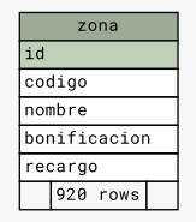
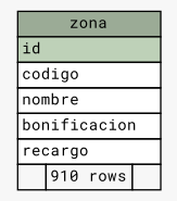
  digraph {
    bgcolor="#f7f7f7"
    fontname="Roboto Mono"
    fontsize=11
    nodesep=0.18
    rankdir=TB
    ranksep=0.46
-   n1 [fontname="Roboto Mono" fontsize=11 label=<     <TABLE BORDER="0" CELLBORDER="1" CELLSPACING="0" BGCOLOR="#ffffff">       <TR><TD COLSPAN="3" BGCOLOR="#9bab96" ALIGN="CENTER">zona</TD></TR>       <TR><TD PORT="id" COLSPAN="3" BGCOLOR="#bed1b8" ALIGN="LEFT">id</TD></TR>       <TR><TD PORT="codigo" COLSPAN="3" ALIGN="LEFT">codigo</TD></TR>       <TR><TD PORT="nombre" COLSPAN="3" ALIGN="LEFT">nombre</TD></TR>       <TR><TD PORT="bonificacion" COLSPAN="3" ALIGN="LEFT">bonificacion</TD></TR>       <TR><TD PORT="recargo" COLSPAN="3" ALIGN="LEFT">recargo</TD></TR>       <TR><TD ALIGN="LEFT" BGCOLOR="#f7f7f7">  </TD><TD ALIGN="RIGHT" BGCOLOR="#f7f7f7">920 rows</TD><TD ALIGN="RIGHT" BGCOLOR="#f7f7f7">  </TD></TR>     </TABLE>> shape=plaintext]
+   n1 [fontname="Roboto Mono" fontsize=11 label=<     <TABLE BORDER="0" CELLBORDER="1" CELLSPACING="0" BGCOLOR="#ffffff">       <TR><TD COLSPAN="3" BGCOLOR="#9bab96" ALIGN="CENTER">zona</TD></TR>       <TR><TD PORT="id" COLSPAN="3" BGCOLOR="#bed1b8" ALIGN="LEFT">id</TD></TR>       <TR><TD PORT="codigo" COLSPAN="3" ALIGN="LEFT">codigo</TD></TR>       <TR><TD PORT="nombre" COLSPAN="3" ALIGN="LEFT">nombre</TD></TR>       <TR><TD PORT="bonificacion" COLSPAN="3" ALIGN="LEFT">bonificacion</TD></TR>       <TR><TD PORT="recargo" COLSPAN="3" ALIGN="LEFT">recargo</TD></TR>       <TR><TD ALIGN="LEFT" BGCOLOR="#f7f7f7">  </TD><TD ALIGN="RIGHT" BGCOLOR="#f7f7f7">910 rows</TD><TD ALIGN="RIGHT" BGCOLOR="#f7f7f7">  </TD></TR>     </TABLE>> shape=plaintext]
  }
